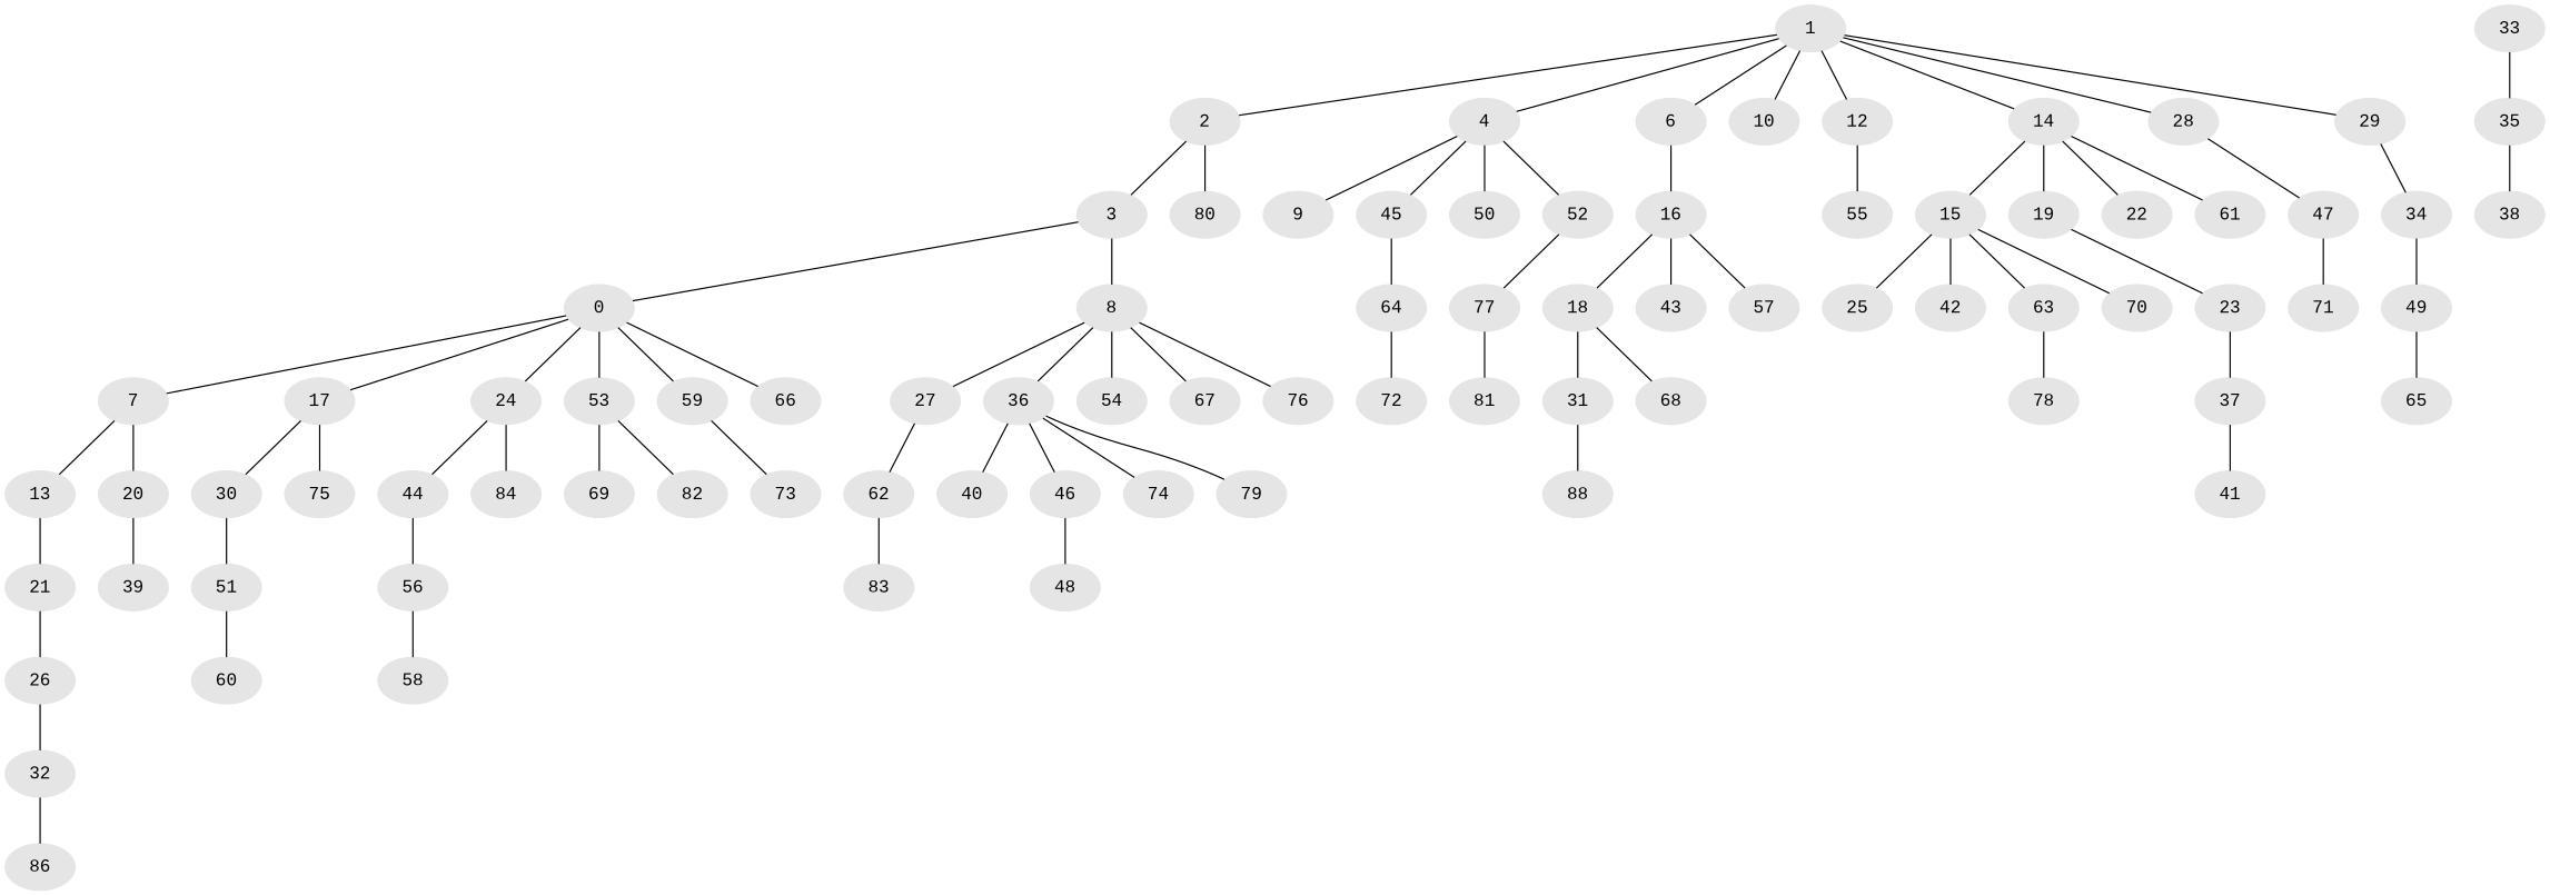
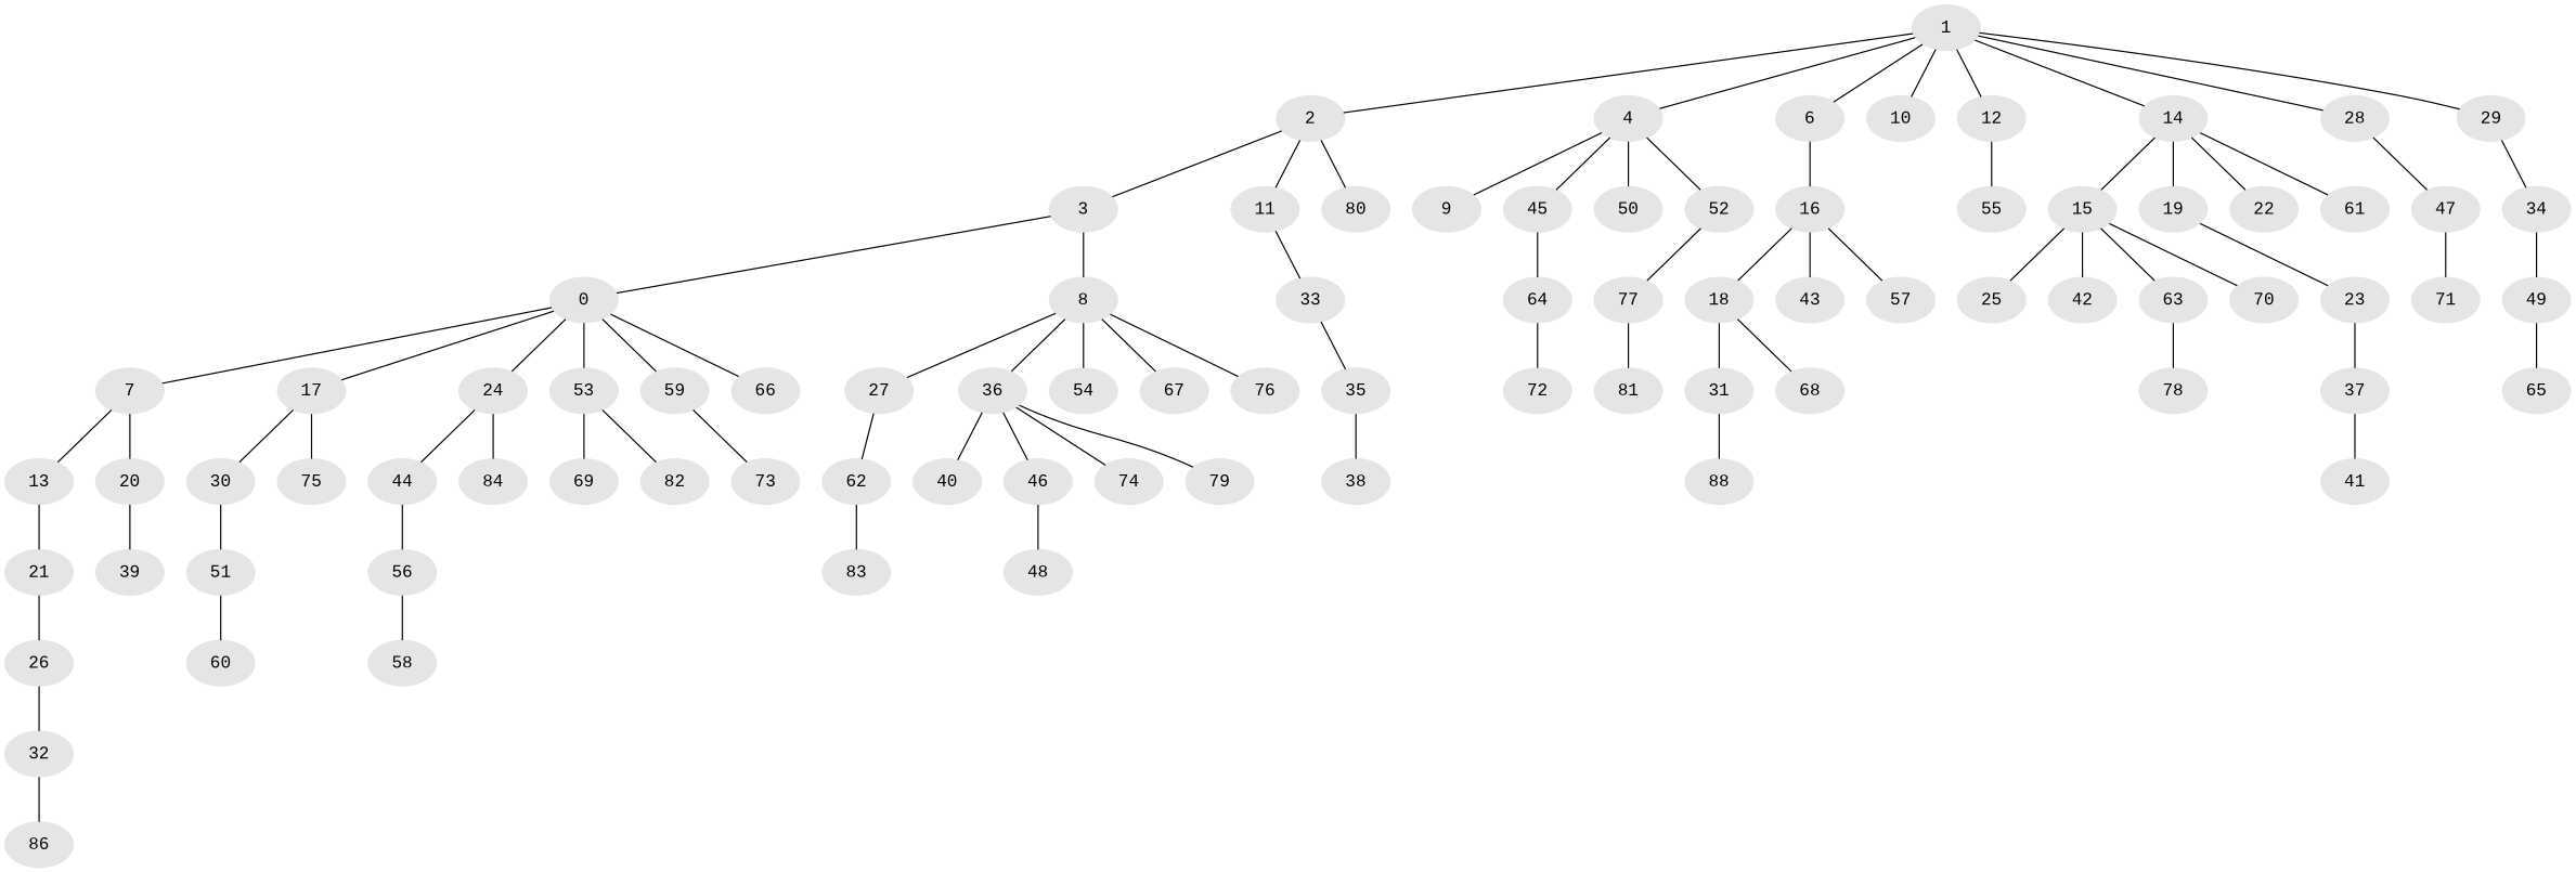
  graph {
    fontname="Liberation Mono"
    node [color=gray90 fontname="Liberation Mono" style=filled]
    edge [fontname="Liberation Mono"]
    1
    2
    4
    6
    10
    12
    14
    28
    29
    3
+   11
    80
    9
    45
    50
    52
    16
    55
    15
    19
    22
    61
    47
    34
    n25 [label=0]
    8
    33
    7
    17
    24
    53
    59
    66
    27
    36
    54
    67
    76
    64
    77
    13
    20
    30
    75
    44
    84
    69
    82
    73
    18
    43
    57
    21
    39
    62
    40
    46
    74
    79
    35
    26
    25
    42
    63
    70
    23
    78
    31
    68
    51
    n71 [label=88]
    37
    32
    41
    56
    86
    83
    71
    49
    60
    38
    65
    48
    58
    72
    81
    1 -- 2
    1 -- 4
    1 -- 6
    1 -- 10
    1 -- 12
    1 -- 14
    1 -- 28
    1 -- 29
    2 -- 3
+   2 -- 11
    2 -- 80
    4 -- 9
    4 -- 45
    4 -- 50
    4 -- 52
    6 -- 16
    12 -- 55
    14 -- 15
    14 -- 19
    14 -- 22
    14 -- 61
    28 -- 47
    29 -- 34
    3 -- n25
    3 -- 8
+   11 -- 33
    45 -- 64
    52 -- 77
    16 -- 18
    16 -- 43
    16 -- 57
    15 -- 25
    15 -- 42
    15 -- 63
    15 -- 70
    19 -- 23
    47 -- 71
    34 -- 49
    n25 -- 7
    n25 -- 17
    n25 -- 24
    n25 -- 53
    n25 -- 59
    n25 -- 66
    8 -- 27
    8 -- 36
    8 -- 54
    8 -- 67
    8 -- 76
    33 -- 35
    7 -- 13
    7 -- 20
    17 -- 30
    17 -- 75
    24 -- 44
    24 -- 84
    53 -- 69
    53 -- 82
    59 -- 73
    27 -- 62
    36 -- 40
    36 -- 46
    36 -- 74
    36 -- 79
    64 -- 72
    77 -- 81
    13 -- 21
    20 -- 39
    30 -- 51
    44 -- 56
    18 -- 31
    18 -- 68
    21 -- 26
    62 -- 83
    46 -- 48
    35 -- 38
    26 -- 32
    63 -- 78
    23 -- 37
    31 -- n71
    51 -- 60
    37 -- 41
    32 -- 86
    56 -- 58
    49 -- 65
  }
